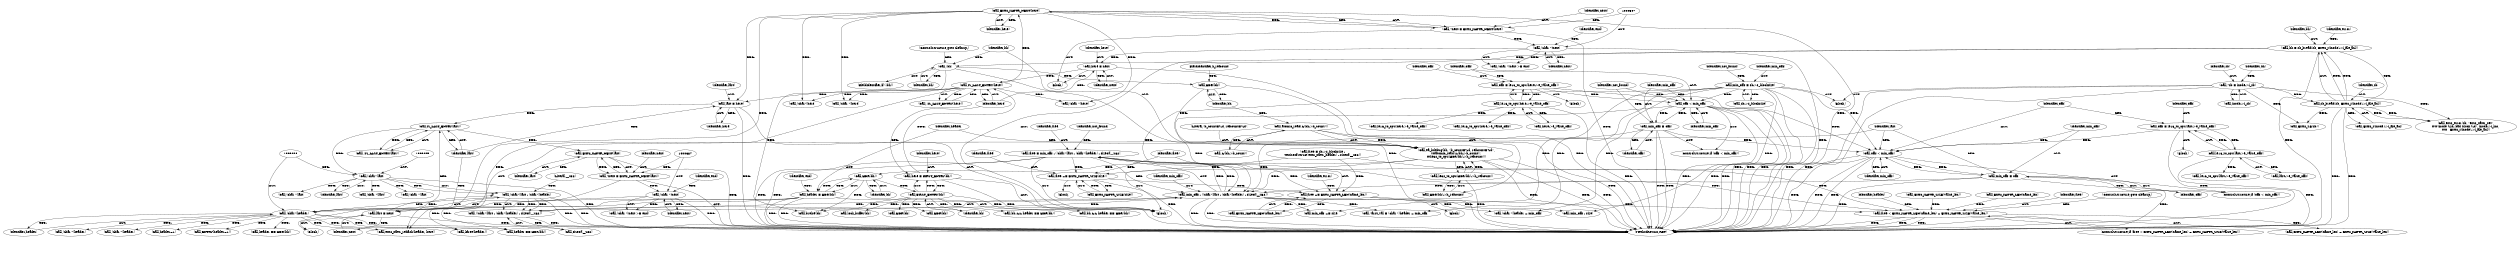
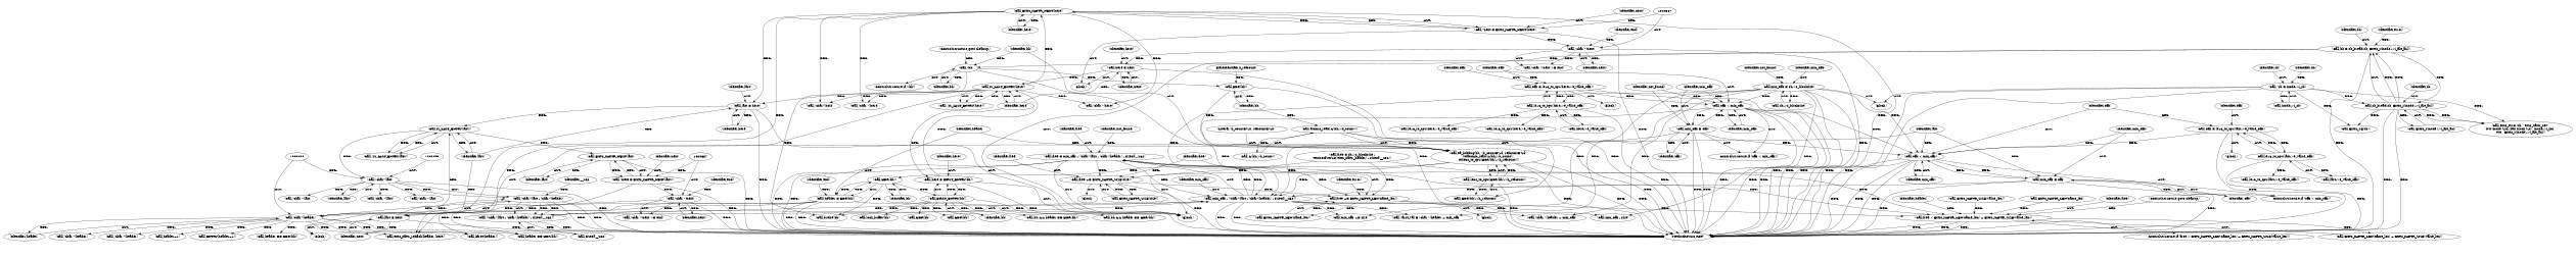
  digraph {
    n1 [label="(Call,free = min_offs - ((char*)last - (char*)header) - sizeof(__u32))"]
    n2 [label="(Call,min_offs - ((char*)last - (char*)header) - sizeof(__u32))"]
    n3 [label="(Call,free += EXT2_XATTR_SIZE(size))"]
    n4 [label="(Call,free += EXT2_XATTR_LEN(name_len))"]
    n5 [label="(Call,free < EXT2_XATTR_LEN(name_len) + EXT2_XATTR_SIZE(value_len))"]
    n6 [label="(MethodReturn,RET)"]
    n7 [label="(Block,)"]
    n8 [label="(Call,((char*)last - (char*)header) - sizeof(__u32))"]
    n9 [label="(Call,*first_val = (char *)header + min_offs)"]
    n10 [label="(Call,(char *)header + min_offs)"]
    n11 [label="(Call,min_offs - size)"]
    n12 [label="(Call,min_offs += size)"]
    n13 [label="(Call,EXT2_XATTR_SIZE(size))"]
    n14 [label="(Block,)"]
    n15 [label="(Block,)"]
    n16 [label="(Call,EXT2_XATTR_LEN(name_len))"]
    n17 [label="(Call,EXT2_XATTR_LEN(name_len) + EXT2_XATTR_SIZE(value_len))"]
    n18 [label="(ControlStructure,if (free < EXT2_XATTR_LEN(name_len) + EXT2_XATTR_SIZE(value_len)))"]
    n19 [label="(Call,sizeof(__u32))"]
    n20 [label="(Call,offs < min_offs)"]
    n21 [label="(Call,min_offs = offs)"]
    n22 [label="(Call,offs < min_offs)"]
    n23 [label="(ControlStructure,if (offs < min_offs))"]
    n24 [label="(Identifier,min_offs)"]
    n25 [label="(Identifier,offs)"]
    n26 [label="(Call,min_offs = offs)"]
    n27 [label="(ControlStructure,if (offs < min_offs))"]
    n28 [label="(Identifier,min_offs)"]
    n29 [label="(Call,offs = le16_to_cpu(here->e_value_offs))"]
    n30 [label="(Call,le16_to_cpu(here->e_value_offs))"]
    n31 [label="(Block,)"]
    n32 [label="(Call,le16_to_cpu(here->e_value_offs))"]
    n33 [label="(Call,here->e_value_offs)"]
    n34 [label="(Call,le16_to_cpu(here->e_value_offs))"]
    n35 [label="(Call,min_offs = sb->s_blocksize)"]
    n36 [label="(Call,sb->s_blocksize)"]
    n37 [label="(Block,)"]
    n38 [label="(Identifier,offs)"]
    n39 [label="(Call,offs = le16_to_cpu(last->e_value_offs))"]
    n40 [label="(Call,le16_to_cpu(last->e_value_offs))"]
    n41 [label="(Block,)"]
    n42 [label="(Call,last->e_value_offs)"]
    n43 [label="(Call,le16_to_cpu(last->e_value_offs))"]
    n44 [label="(Call,(char*)last - (char*)header)"]
    n45 [label="(Call,(char*)header)"]
    n46 [label="(Call,ext2_xattr_rehash(header, here))"]
    n47 [label="(Identifier,header)"]
    n48 [label="(Call,ENTRY(header+1))"]
    n49 [label="(Call,kfree(header))"]
    n50 [label="(Call,header == HDR(bh))"]
    n51 [label="(Call,(char *)header)"]
    n52 [label="(Call,(char *)header)"]
    n53 [label="(Call,header+1)"]
    n54 [label="(Call,header == HDR(bh))"]
    n55 [label="(Call,(char*)last)"]
    n56 [label="(Call,(char *)last)"]
    n57 [label="(Call,(char *)last)"]
    n58 [label="(Identifier,last)"]
    n59 [label="(Call,(char *)last)"]
    n60 [label="(Call,IS_LAST_ENTRY(last))"]
    n61 [label="(Call,EXT2_XATTR_NEXT(last))"]
    n62 [label="(Identifier,last)"]
    n63 [label="(Call,!IS_LAST_ENTRY(last))"]
    n64 [label="(Call,*next = EXT2_XATTR_NEXT(last))"]
    n65 [label="(Identifier,last)"]
    n66 [label="(Call,last = next)"]
    n67 [label="(Call,last = here)"]
    n68 [label="(Identifier,next)"]
    n69 [label="(Block,)"]
    n70 [label="(Call,(char *)next)"]
    n71 [label="(Call,(char *)next >= end)"]
    n72 [label="(Identifier,next)"]
    n73 [label="(Identifier,here)"]
    n74 [label="(Call,EXT2_XATTR_NEXT(here))"]
    n75 [label="(Call,*next = EXT2_XATTR_NEXT(here))"]
    n76 [label="(Call,(char *)here)"]
    n77 [label="(Call,(char *)here)"]
    n78 [label="(Call,(char*)here)"]
    n79 [label="(Identifier,here)"]
    n80 [label="(Block,)"]
    n81 [label="(Call,(char *)next)"]
    n82 [label="(Call,IS_LAST_ENTRY(here))"]
    n83 [label="(Call,!IS_LAST_ENTRY(here))"]
    n84 [label="(Identifier,here)"]
    n85 [label="(Call,here = next)"]
    n86 [label="(Call,here = FIRST_ENTRY(bh))"]
    n87 [label="(Identifier,next)"]
    n88 [label="(Call,(char *)next >= end)"]
    n89 [label="(Identifier,next)"]
    n90 [label="(Call,FIRST_ENTRY(bh))"]
    n91 [label="(Identifier,bh)"]
    n92 [label="(Call,HDR(bh))"]
    n93 [label="(Call,bh && header == HDR(bh))"]
    n94 [label="(Call,HDR(bh))"]
    n95 [label="(Call,brelse(bh))"]
    n96 [label="(Call,bh && header == HDR(bh))"]
    n97 [label="(Call,lock_buffer(bh))"]
    n98 [label="(Call,HDR(bh))"]
    n99 [label="(Call,header = HDR(bh))"]
    n100 [label="(Identifier,bh)"]
    n101 [label="(Call,ea_bdebug(bh, \"b_count=%d, refcount=%d\",\n\t\t\tatomic_read(&(bh->b_count)),\n\t\t\tle32_to_cpu(HDR(bh)->h_refcount)))"]
    n102 [label="(Call,le32_to_cpu(HDR(bh)->h_refcount))"]
    n103 [label="(Call,HDR(bh)->h_refcount)"]
    n104 [label="(Call,HDR(bh))"]
    n105 [label="(Identifier,bh)"]
    n106 [label="(Call,atomic_read(&(bh->b_count)))"]
    n107 [label="(Call,!bh)"]
    n108 [label="(Identifier,bh)"]
-   n109 [label="(FieldIdentifier,if (!bh))"]
+   n109 [label="(ControlStructure,if (!bh))"]
    n110 [label="(Call,bh = sb_bread(sb, EXT2_I(inode)->i_file_acl))"]
    n111 [label="(Call,sb_bread(sb, EXT2_I(inode)->i_file_acl))"]
    n112 [label="(Call,EXT2_SB(sb))"]
    n113 [label="(Call,ext2_error(sb, \"ext2_xattr_set\",\n\t\t\t\t\"inode %ld: bad block %d\", inode->i_ino, \n\t\t\t\t   EXT2_I(inode)->i_file_acl))"]
    n114 [label="(Call,EXT2_I(inode)->i_file_acl)"]
    n115 [label="(Call,*sb = inode->i_sb)"]
    n116 [label="(Call,inode->i_sb)"]
    n117 [label="(Call,&(bh->b_count))"]
    n118 [label="(Identifier,bh)"]
    n119 [label="(Identifier,min_offs)"]
    n120 [label="(Identifier,bh)"]
    n121 [label="(Identifier,here)"]
    n122 [label="(Identifier,min_offs)"]
    n123 [label="(Identifier,free)"]
    n124 [label="(Identifier,sb)"]
    n125 [label="(ControlStructure,goto cleanup;)"]
    n126 [label="(Identifier,offs)"]
    n127 [label="(Identifier,error)"]
    n128 [label="(Identifier,here)"]
    n129 [label="(Call,EXT2_XATTR_LEN(name_len))"]
    n130 [label="(Identifier,min_offs)"]
    n131 [label="(Identifier,not_found)"]
    n132 [label="(Identifier,not_found)"]
    n133 [label="(Identifier,error)"]
    n134 [label="(Identifier,offs)"]
    n135 [label="(Identifier,free)"]
    n136 [label="(Identifier,end)"]
    n137 [label="(Identifier,not_found)"]
-   n138 [label="(Literal,__u32)"]
+   n138 [label="(Identifier,__u32)"]
    n139 [label="(Identifier,last)"]
    n140 [label="(Literal,\"b_count=%d, refcount=%d\")"]
    n141 [label="(Identifier,last)"]
    n142 [label="(Identifier,offs)"]
    n143 [label="(Identifier,next)"]
    n144 [label="(Identifier,bh)"]
    n145 [label="(Identifier,end)"]
    n146 [label="(FieldIdentifier,h_refcount)"]
    n147 [label="(Identifier,free)"]
    n148 [label="(Identifier,next)"]
    n149 [label="(ControlStructure,goto cleanup;)"]
    n150 [label="(Identifier,min_offs)"]
    n151 [label="(Identifier,offs)"]
    n152 [label="(Call,free = sb->s_blocksize -\n\t\t\tsizeof(struct ext2_xattr_header) - sizeof(__u32))"]
    n153 [label="(Identifier,header)"]
    n154 [label="(Identifier,end)"]
    n155 [label="(Identifier,header)"]
    n156 [label="(Identifier,free)"]
    n157 [label="(Call,EXT2_XATTR_SIZE(value_len))"]
    n158 [label="(Identifier,sb)"]
    1000425
    1000428
    1000387
    1000307
    n1 -> n2 [label="CFG: "]
    n1 -> n3 [label="DDG: "]
    n1 -> n4 [label="DDG: "]
    n1 -> n5 [label="DDG: "]
    n1 -> n6 [label="DDG: "]
    n1 -> n6 [label="DDG: "]
    n1 -> n7 [label="AST: "]
    n2 -> n1 [label="AST: "]
    n2 -> n1 [label="DDG: "]
    n2 -> n1 [label="DDG: "]
    n2 -> n6 [label="DDG: "]
    n2 -> n6 [label="DDG: "]
    n2 -> n8 [label="CFG: "]
    n2 -> n9 [label="DDG: "]
    n2 -> n10 [label="DDG: "]
    n2 -> n11 [label="DDG: "]
    n2 -> n12 [label="DDG: "]
    n3 -> n4 [label="DDG: "]
    n3 -> n6 [label="DDG: "]
    n3 -> n13 [label="CFG: "]
    n3 -> n14 [label="AST: "]
    n4 -> n5 [label="DDG: "]
    n4 -> n15 [label="AST: "]
    n4 -> n16 [label="CFG: "]
    n5 -> n6 [label="DDG: "]
    n5 -> n6 [label="DDG: "]
    n5 -> n6 [label="DDG: "]
    n5 -> n17 [label="CFG: "]
    n5 -> n18 [label="AST: "]
    n8 -> n2 [label="AST: "]
    n8 -> n2 [label="DDG: "]
    n8 -> n6 [label="DDG: "]
    n8 -> n19 [label="CFG: "]
    n13 -> n3 [label="AST: "]
    n13 -> n3 [label="DDG: "]
    n16 -> n4 [label="AST: "]
    n16 -> n4 [label="DDG: "]
    n17 -> n5 [label="AST: "]
    n19 -> n8 [label="AST: "]
    n20 -> n2 [label="DDG: "]
    n20 -> n6 [label="DDG: "]
    n20 -> n6 [label="DDG: "]
    n20 -> n6 [label="DDG: "]
    n20 -> n21 [label="DDG: "]
    n20 -> n22 [label="DDG: "]
    n20 -> n23 [label="AST: "]
    n20 -> n24 [label="CFG: "]
    n21 -> n2 [label="DDG: "]
    n21 -> n6 [label="DDG: "]
    n21 -> n6 [label="DDG: "]
    n21 -> n20 [label="DDG: "]
    n21 -> n22 [label="DDG: "]
    n21 -> n23 [label="AST: "]
    n21 -> n25 [label="CFG: "]
    n22 -> n2 [label="DDG: "]
    n22 -> n6 [label="DDG: "]
    n22 -> n6 [label="DDG: "]
    n22 -> n6 [label="DDG: "]
    n22 -> n26 [label="DDG: "]
    n22 -> n27 [label="AST: "]
    n22 -> n28 [label="CFG: "]
    n24 -> n20 [label="AST: "]
    n25 -> n21 [label="AST: "]
    n26 -> n2 [label="DDG: "]
    n26 -> n6 [label="DDG: "]
    n26 -> n6 [label="DDG: "]
    n26 -> n22 [label="DDG: "]
    n26 -> n27 [label="AST: "]
    n26 -> n38 [label="CFG: "]
    n28 -> n22 [label="AST: "]
    n29 -> n6 [label="DDG: "]
    n29 -> n20 [label="DDG: "]
    n29 -> n30 [label="CFG: "]
    n29 -> n31 [label="AST: "]
    n30 -> n6 [label="DDG: "]
    n30 -> n29 [label="AST: "]
    n30 -> n29 [label="DDG: "]
    n30 -> n32 [label="DDG: "]
    n30 -> n33 [label="CFG: "]
    n30 -> n34 [label="DDG: "]
    n33 -> n30 [label="AST: "]
    n35 -> n2 [label="DDG: "]
    n35 -> n6 [label="DDG: "]
    n35 -> n6 [label="DDG: "]
    n35 -> n9 [label="DDG: "]
    n35 -> n10 [label="DDG: "]
    n35 -> n11 [label="DDG: "]
    n35 -> n12 [label="DDG: "]
    n35 -> n20 [label="DDG: "]
    n35 -> n22 [label="DDG: "]
-   n35 -> n36 [label="CFG: "]
+   n35 -> n36 [label="DDG: "]
    n35 -> n37 [label="AST: "]
    n36 -> n35 [label="AST: "]
    n38 -> n26 [label="AST: "]
    n39 -> n6 [label="DDG: "]
    n39 -> n22 [label="DDG: "]
    n39 -> n40 [label="CFG: "]
    n39 -> n41 [label="AST: "]
    n40 -> n6 [label="DDG: "]
    n40 -> n39 [label="AST: "]
    n40 -> n39 [label="DDG: "]
    n40 -> n42 [label="CFG: "]
    n40 -> n43 [label="DDG: "]
    n42 -> n40 [label="AST: "]
    n44 -> n6 [label="DDG: "]
    n44 -> n6 [label="DDG: "]
    n44 -> n8 [label="AST: "]
    n44 -> n8 [label="DDG: "]
    n44 -> n8 [label="DDG: "]
    n44 -> n45 [label="CFG: "]
    n45 -> n6 [label="DDG: "]
    n45 -> n44 [label="AST: "]
    n45 -> n44 [label="DDG: "]
    n45 -> n46 [label="DDG: "]
    n45 -> n47 [label="CFG: "]
    n45 -> n48 [label="DDG: "]
    n45 -> n49 [label="DDG: "]
    n45 -> n50 [label="DDG: "]
    n45 -> n51 [label="DDG: "]
    n45 -> n52 [label="DDG: "]
    n45 -> n53 [label="DDG: "]
    n45 -> n54 [label="DDG: "]
    n47 -> n45 [label="AST: "]
    n55 -> n6 [label="DDG: "]
    n55 -> n44 [label="AST: "]
    n55 -> n44 [label="DDG: "]
    n55 -> n56 [label="DDG: "]
    n55 -> n57 [label="DDG: "]
    n55 -> n58 [label="CFG: "]
    n55 -> n59 [label="DDG: "]
    n58 -> n55 [label="AST: "]
    n60 -> n55 [label="DDG: "]
    n60 -> n61 [label="DDG: "]
    n60 -> n62 [label="CFG: "]
    n60 -> n63 [label="AST: "]
    n60 -> n63 [label="DDG: "]
    n61 -> n6 [label="DDG: "]
    n61 -> n64 [label="AST: "]
    n61 -> n64 [label="DDG: "]
    n61 -> n65 [label="CFG: "]
    n62 -> n60 [label="AST: "]
    n62 -> n66 [label="CFG: "]
    n62 -> n67 [label="CFG: "]
    n63 -> n60 [label="CFG: "]
-   n64 -> n6 [label="AST: "]
+   n64 -> n6 [label="DDG: "]
    n64 -> n61 [label="CFG: "]
    n64 -> n69 [label="AST: "]
    n64 -> n70 [label="DDG: "]
    n65 -> n61 [label="AST: "]
    n66 -> n6 [label="DDG: "]
    n66 -> n60 [label="CFG: "]
    n66 -> n68 [label="CFG: "]
    n66 -> n69 [label="AST: "]
    n67 -> n6 [label="DDG: "]
    n67 -> n7 [label="AST: "]
    n67 -> n60 [label="DDG: "]
    n67 -> n73 [label="CFG: "]
    n68 -> n66 [label="AST: "]
    n70 -> n6 [label="DDG: "]
    n70 -> n66 [label="DDG: "]
    n70 -> n71 [label="AST: "]
    n70 -> n71 [label="DDG: "]
    n70 -> n72 [label="CFG: "]
    n72 -> n70 [label="AST: "]
    n73 -> n67 [label="AST: "]
    n74 -> n6 [label="DDG: "]
    n74 -> n46 [label="DDG: "]
    n74 -> n67 [label="DDG: "]
    n74 -> n75 [label="AST: "]
    n74 -> n75 [label="DDG: "]
    n74 -> n76 [label="DDG: "]
    n74 -> n77 [label="DDG: "]
    n74 -> n78 [label="DDG: "]
    n74 -> n79 [label="CFG: "]
    n75 -> n6 [label="DDG: "]
    n75 -> n74 [label="CFG: "]
    n75 -> n80 [label="AST: "]
    n75 -> n81 [label="DDG: "]
    n79 -> n74 [label="AST: "]
    n81 -> n6 [label="DDG: "]
    n81 -> n85 [label="DDG: "]
    n81 -> n88 [label="AST: "]
    n81 -> n88 [label="DDG: "]
    n81 -> n89 [label="CFG: "]
    n82 -> n46 [label="DDG: "]
    n82 -> n67 [label="DDG: "]
    n82 -> n74 [label="DDG: "]
    n82 -> n76 [label="DDG: "]
    n82 -> n77 [label="DDG: "]
    n82 -> n78 [label="DDG: "]
    n82 -> n83 [label="AST: "]
    n82 -> n83 [label="DDG: "]
    n82 -> n84 [label="CFG: "]
    n83 -> n82 [label="CFG: "]
    n84 -> n82 [label="AST: "]
    n84 -> n85 [label="CFG: "]
    n84 -> n86 [label="CFG: "]
    n85 -> n6 [label="DDG: "]
    n85 -> n80 [label="AST: "]
    n85 -> n82 [label="DDG: "]
    n85 -> n87 [label="CFG: "]
    n86 -> n6 [label="DDG: "]
    n86 -> n7 [label="AST: "]
    n86 -> n82 [label="DDG: "]
    n86 -> n90 [label="CFG: "]
    n87 -> n85 [label="AST: "]
    n89 -> n81 [label="AST: "]
    n90 -> n86 [label="AST: "]
    n90 -> n86 [label="DDG: "]
    n90 -> n91 [label="CFG: "]
    n90 -> n92 [label="DDG: "]
    n90 -> n93 [label="DDG: "]
    n90 -> n94 [label="DDG: "]
    n90 -> n95 [label="DDG: "]
    n90 -> n96 [label="DDG: "]
    n90 -> n97 [label="DDG: "]
    n91 -> n90 [label="AST: "]
    n98 -> n90 [label="DDG: "]
    n98 -> n95 [label="DDG: "]
    n98 -> n99 [label="AST: "]
    n98 -> n99 [label="DDG: "]
    n98 -> n100 [label="CFG: "]
    n99 -> n6 [label="DDG: "]
    n99 -> n6 [label="DDG: "]
    n99 -> n7 [label="AST: "]
    n99 -> n45 [label="DDG: "]
    n99 -> n49 [label="DDG: "]
    n99 -> n54 [label="DDG: "]
    n99 -> n98 [label="CFG: "]
    n100 -> n98 [label="AST: "]
    n101 -> n6 [label="DDG: "]
    n101 -> n6 [label="DDG: "]
    n101 -> n6 [label="DDG: "]
    n101 -> n7 [label="AST: "]
    n101 -> n98 [label="DDG: "]
    n101 -> n102 [label="CFG: "]
    n102 -> n6 [label="DDG: "]
    n102 -> n101 [label="AST: "]
    n102 -> n101 [label="DDG: "]
-   n102 -> n103 [label="CFG: "]
+   n102 -> n103 [label="DDG: "]
    n103 -> n102 [label="AST: "]
    n104 -> n101 [label="DDG: "]
    n104 -> n103 [label="AST: "]
    n104 -> n105 [label="CFG: "]
    n105 -> n104 [label="AST: "]
    n105 -> n106 [label="CFG: "]
    n106 -> n6 [label="DDG: "]
    n106 -> n101 [label="AST: "]
    n106 -> n101 [label="DDG: "]
    n106 -> n117 [label="CFG: "]
    n107 -> n6 [label="DDG: "]
    n107 -> n95 [label="DDG: "]
    n107 -> n104 [label="DDG: "]
    n107 -> n108 [label="CFG: "]
    n107 -> n109 [label="AST: "]
    n108 -> n107 [label="AST: "]
    n110 -> n6 [label="DDG: "]
    n110 -> n7 [label="AST: "]
    n110 -> n107 [label="DDG: "]
    n110 -> n111 [label="CFG: "]
    n111 -> n6 [label="DDG: "]
    n111 -> n6 [label="DDG: "]
    n111 -> n110 [label="AST: "]
    n111 -> n110 [label="DDG: "]
    n111 -> n110 [label="DDG: "]
    n111 -> n112 [label="DDG: "]
    n111 -> n113 [label="DDG: "]
    n111 -> n113 [label="DDG: "]
    n111 -> n114 [label="CFG: "]
    n114 -> n111 [label="AST: "]
    n115 -> n6 [label="DDG: "]
    n115 -> n6 [label="DDG: "]
    n115 -> n37 [label="AST: "]
    n115 -> n111 [label="DDG: "]
    n115 -> n112 [label="DDG: "]
    n115 -> n113 [label="DDG: "]
    n115 -> n116 [label="CFG: "]
    n116 -> n115 [label="AST: "]
    n117 -> n106 [label="AST: "]
    n118 -> n115 [label="CFG: "]
    n119 -> n20 [label="CFG: "]
    n119 -> n21 [label="AST: "]
    n120 -> n110 [label="AST: "]
    n121 -> n85 [label="AST: "]
    n122 -> n22 [label="CFG: "]
    n122 -> n26 [label="AST: "]
    n123 -> n3 [label="CFG: "]
    n123 -> n4 [label="AST: "]
    n124 -> n111 [label="AST: "]
    n125 -> n5 [label="CFG: "]
    n126 -> n22 [label="AST: "]
    n126 -> n39 [label="CFG: "]
    n127 -> n4 [label="CFG: "]
    n128 -> n86 [label="AST: "]
    n129 -> n5 [label="DDG: "]
    n130 -> n35 [label="AST: "]
    n131 -> n20 [label="CFG: "]
    n131 -> n21 [label="CFG: "]
    n132 -> n1 [label="CFG: "]
    n133 -> n110 [label="CFG: "]
    n134 -> n29 [label="AST: "]
    n135 -> n3 [label="AST: "]
    n136 -> n99 [label="CFG: "]
    n137 -> n35 [label="CFG: "]
    n138 -> n44 [label="CFG: "]
    n139 -> n67 [label="AST: "]
    n140 -> n101 [label="AST: "]
    n141 -> n22 [label="CFG: "]
    n141 -> n26 [label="CFG: "]
    n141 -> n66 [label="AST: "]
    n142 -> n20 [label="AST: "]
    n142 -> n29 [label="CFG: "]
    n143 -> n75 [label="AST: "]
    n144 -> n101 [label="AST: "]
    n144 -> n107 [label="CFG: "]
    n145 -> n70 [label="CFG: "]
    n146 -> n104 [label="CFG: "]
    n147 -> n5 [label="AST: "]
    n148 -> n64 [label="AST: "]
    n149 -> n107 [label="CFG: "]
    n150 -> n2 [label="AST: "]
    n151 -> n39 [label="AST: "]
    n152 -> n3 [label="DDG: "]
    n152 -> n4 [label="DDG: "]
    n152 -> n5 [label="DDG: "]
    n153 -> n99 [label="AST: "]
    n153 -> n101 [label="CFG: "]
    n154 -> n81 [label="CFG: "]
    n155 -> n5 [label="CFG: "]
    n156 -> n1 [label="AST: "]
    n157 -> n5 [label="DDG: "]
    n158 -> n115 [label="AST: "]
    1000425 -> n55 [label="AST: "]
    1000428 -> n45 [label="AST: "]
    1000428 -> n55 [label="CFG: "]
    1000387 -> n64 [label="CFG: "]
    1000387 -> n70 [label="AST: "]
    1000307 -> n75 [label="CFG: "]
    1000307 -> n81 [label="AST: "]
  }
